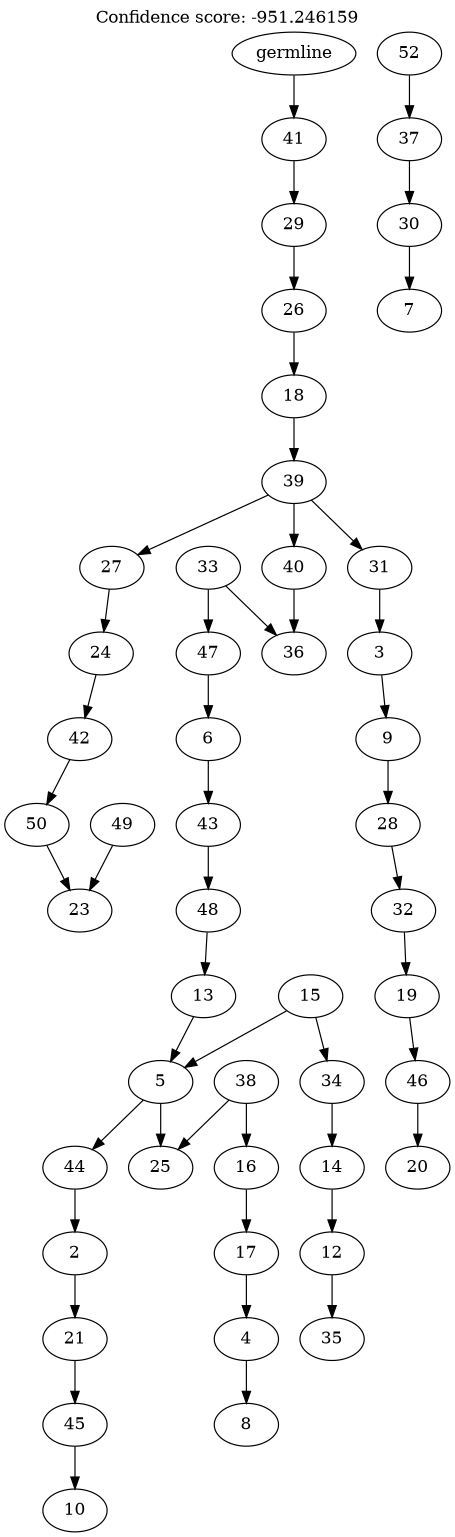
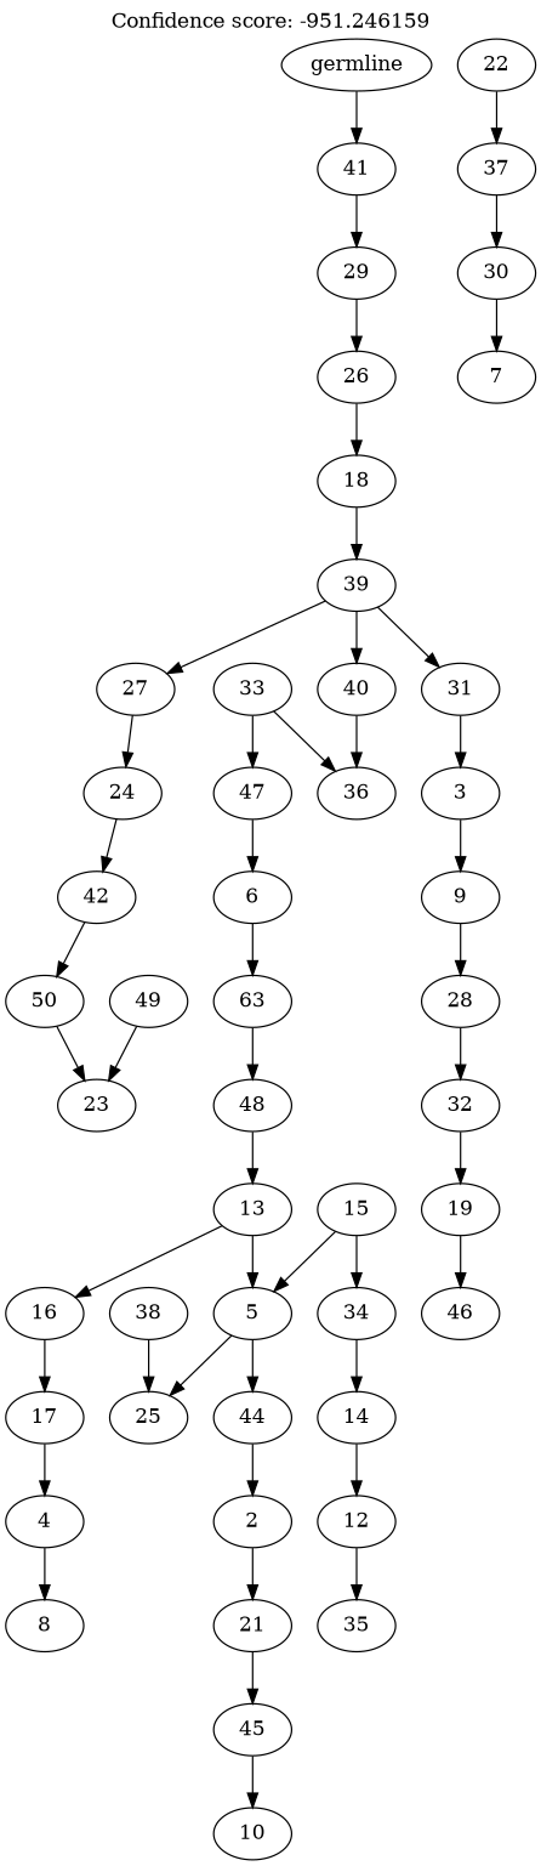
  digraph {
    label="Confidence score: -951.246159"
    labelloc=t
    n1 [label=46]
-   n2 [label=20]
    n3 [label=19]
    n4 [label=32]
    n5 [label=28]
    n6 [label=9]
    n7 [label=3]
    n8 [label=31]
    n9 [label=23]
    n10 [label=49]
    n11 [label=50]
    n12 [label=42]
    n13 [label=24]
    n14 [label=27]
    n15 [label=4]
    n16 [label=8]
    n17 [label=17]
    n18 [label=16]
    n19 [label=38]
    n20 [label=25]
    n21 [label=10]
    n22 [label=45]
    n23 [label=21]
    n24 [label=2]
    n25 [label=44]
    n26 [label=30]
    n27 [label=7]
    n28 [label=37]
-   n29 [label=52]
+   n29 [label=22]
    n30 [label=35]
    n31 [label=12]
    n32 [label=14]
    n33 [label=34]
    n34 [label=15]
    n35 [label=5]
    n36 [label=13]
    n37 [label=48]
-   n38 [label=43]
+   n38 [label=63]
    n39 [label=6]
    n40 [label=47]
    n41 [label=33]
    n42 [label=36]
    n43 [label=40]
    n44 [label=39]
    n45 [label=18]
    n46 [label=26]
    n47 [label=29]
    n48 [label=41]
    n49 [label=germline]
-   n1 -> n2
    n3 -> n1
    n4 -> n3
    n5 -> n4
    n6 -> n5
    n7 -> n6
    n8 -> n7
    n10 -> n9
    n11 -> n9
    n12 -> n11
    n13 -> n12
    n14 -> n13
    n15 -> n16
    n17 -> n15
    n18 -> n17
-   n19 -> n18
+   n36 -> n18
    n19 -> n20
    n22 -> n21
    n23 -> n22
    n24 -> n23
    n25 -> n24
    n26 -> n27
    n28 -> n26
    n29 -> n28
    n31 -> n30
    n32 -> n31
    n33 -> n32
    n34 -> n33
    n34 -> n35
    n35 -> n20
    n35 -> n25
    n36 -> n35
    n37 -> n36
    n38 -> n37
    n39 -> n38
    n40 -> n39
    n41 -> n40
    n41 -> n42
    n43 -> n42
    n44 -> n8
    n44 -> n14
    n44 -> n43
    n45 -> n44
    n46 -> n45
    n47 -> n46
    n48 -> n47
    n49 -> n48
  }
